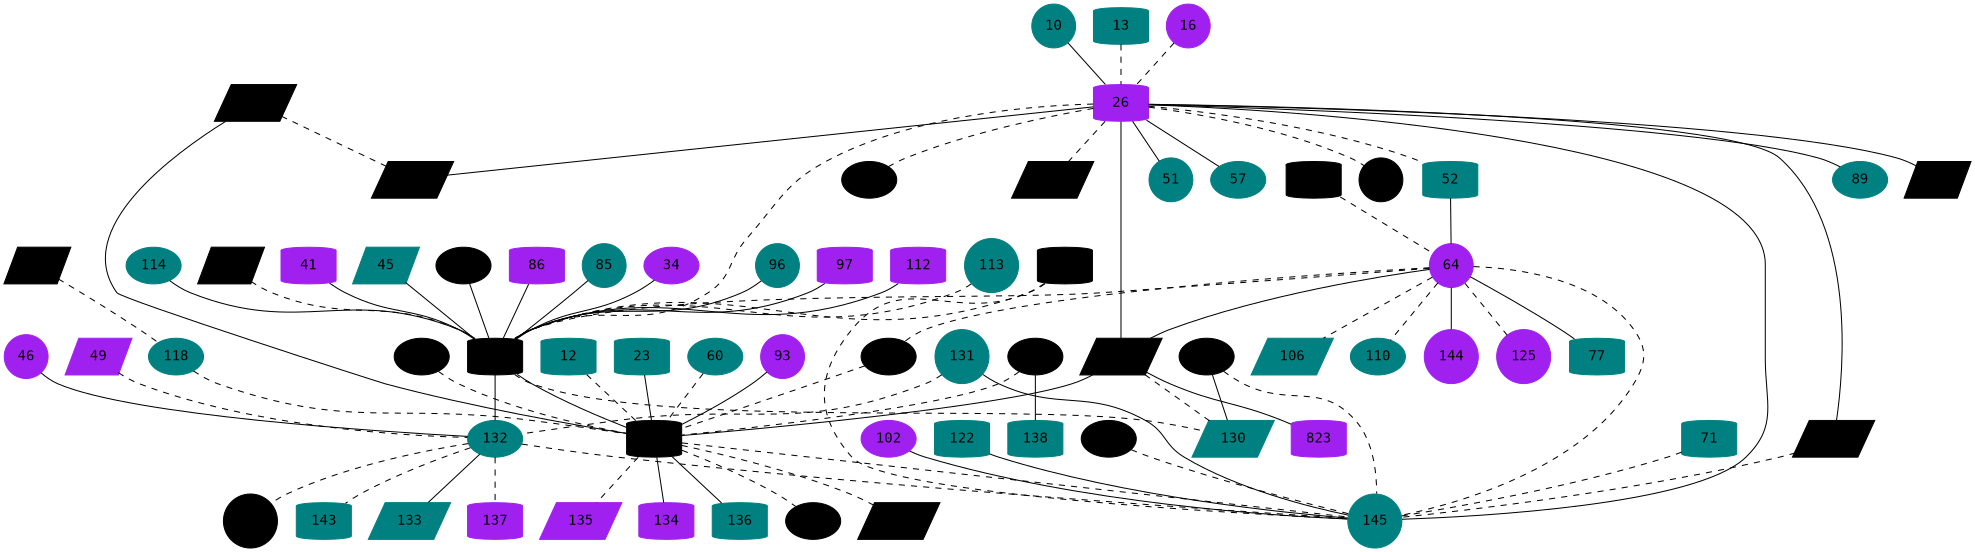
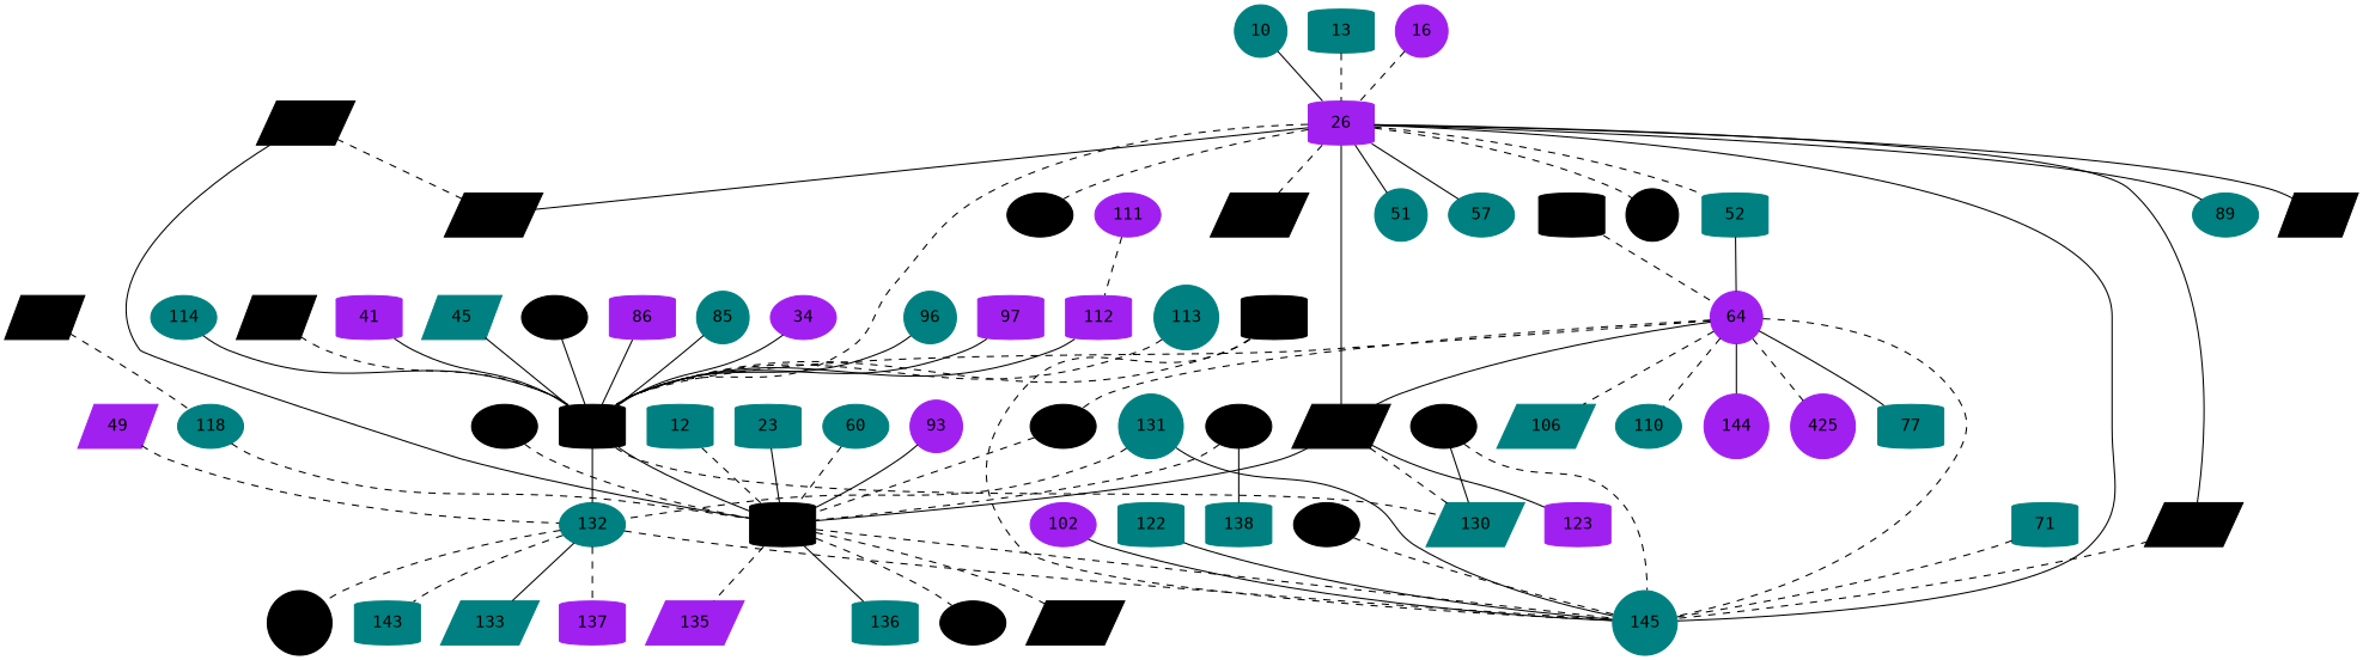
  graph {
    fontname="DejaVu Sans Mono"
    node [color=teal fontname="DejaVu Sans Mono" shape=cylinder style=filled]
    edge [fontname="DejaVu Sans Mono" style=dashed]
    26 [color=purple super="+17+9+7"]
    51 [shape=circle]
    52
    57 [shape=ellipse]
    67 [color=black shape=circle super="+59"]
    89 [shape=ellipse]
    99 [color=black shape=parallelogram]
    101 [color=black shape=ellipse]
    109 [color=black shape=parallelogram super="+19+55"]
    119 [color=black shape=parallelogram super="+86+88+84"]
    124 [color=black shape=parallelogram super="+108"]
    126 [color=black shape=parallelogram]
    128 [color=black super="+47+39"]
    145 [shape=circle super="+103+29+78"]
    10 [shape=circle]
    129 [color=black super="+5+100"]
    135 [color=purple shape=parallelogram super="+105"]
-   134 [color=purple]
    136
    139 [color=black shape=ellipse super="+70"]
    142 [color=black shape=parallelogram]
    12
    13
    16 [color=purple shape=circle]
    23
    64 [color=purple shape=circle super="+18+30+44+53"]
    130 [shape=parallelogram super="+83"]
-   123 [color=purple label=823]
-   125 [color=purple shape=circle super="+116"]
+   123 [color=purple]
+   125 [color=purple shape=circle super="+116" label=425]
    132 [shape=ellipse super="+72+63+74+90+42"]
    36 [color=black shape=parallelogram super="+31"]
    41 [color=purple]
    45 [shape=parallelogram]
    133 [shape=parallelogram]
    137 [color=purple]
    140 [color=black shape=circle]
    143
-   46 [color=purple shape=circle]
    49 [color=purple shape=parallelogram]
    77
    87 [color=black shape=ellipse]
    106 [shape=parallelogram]
    110 [shape=ellipse]
    144 [color=purple shape=circle super="+61+117"]
    56 [color=black]
    60 [shape=ellipse]
    62 [color=black shape=ellipse]
    71
    118 [shape=ellipse super="+75+21"]
    79 [color=black shape=parallelogram]
    n51 [color=purple label=86 super="+48+65"]
    85 [shape=circle]
    93 [color=purple shape=circle]
    n54 [color=purple label=34 shape=ellipse]
    95 [color=black shape=ellipse]
    96 [shape=circle super="+40"]
    97 [color=purple super="+43"]
    102 [color=purple shape=ellipse]
    112 [color=purple super="+82"]
+   111 [color=purple shape=ellipse]
    113 [shape=circle]
    114 [shape=ellipse]
    115 [color=black super="+20+68+107"]
    120 [color=black shape=ellipse]
    121 [color=black shape=parallelogram]
    122
    127 [color=black shape=ellipse]
    138
    131 [shape=circle super="+34+50"]
    141 [color=black shape=ellipse]
    26 -- 51 [style=solid]
    26 -- 52
    26 -- 57 [style=solid]
    26 -- 67
    26 -- 89 [style=solid]
    26 -- 99 [style=solid]
    26 -- 101
    26 -- 109
    26 -- 119 [style=solid weight=2]
    26 -- 124 [style=solid]
    26 -- 126 [style=solid]
    26 -- 128 [weight=6]
    26 -- 145 [style=solid]
    52 -- 64 [style=solid]
    119 -- 129 [style=solid]
    119 -- 130
    119 -- 123 [style=solid]
    124 -- 145
    128 -- 129 [style=solid weight=4]
    128 -- 130
    128 -- 132 [style=solid weight=4]
    10 -- 26 [style=solid]
    129 -- 145 [weight=2]
    129 -- 135
-   129 -- 134 [style=solid]
    129 -- 136 [style=solid]
    129 -- 139
    129 -- 142
    12 -- 129
    13 -- 26
    16 -- 26
    23 -- 129 [style=solid]
    64 -- 119 [style=solid]
    64 -- 128 [weight=2]
    64 -- 145 [weight=5]
    64 -- 125
    64 -- 77 [style=solid]
    64 -- 87
    64 -- 106
    64 -- 110
    64 -- 144 [style=solid weight=2]
    132 -- 145
    132 -- 133 [style=solid]
    132 -- 137
    132 -- 140
    132 -- 143
    36 -- 128
    41 -- 128 [style=solid]
    45 -- 128 [style=solid]
-   46 -- 132 [style=solid]
    49 -- 132
    87 -- 129
    56 -- 64
    60 -- 129
    62 -- 128 [style=solid]
    71 -- 145
    118 -- 129 [weight=2]
    79 -- 118
    n51 -- 128 [style=solid]
    85 -- 128 [style=solid]
    93 -- 129 [style=solid]
    n54 -- 128 [style=solid]
    95 -- 145
    95 -- 130 [style=solid weight=2]
    96 -- 128 [style=solid]
    97 -- 128 [style=solid]
    102 -- 145 [style=solid]
    112 -- 128 [style=solid]
+   111 -- 112
    113 -- 128
    114 -- 128 [style=solid]
    115 -- 128
    115 -- 145
    120 -- 129
    121 -- 126
    121 -- 129 [style=solid]
    122 -- 145 [style=solid]
    127 -- 129
    127 -- 138 [style=solid]
    131 -- 145 [style=solid]
    131 -- 132
    141 -- 145
  }
